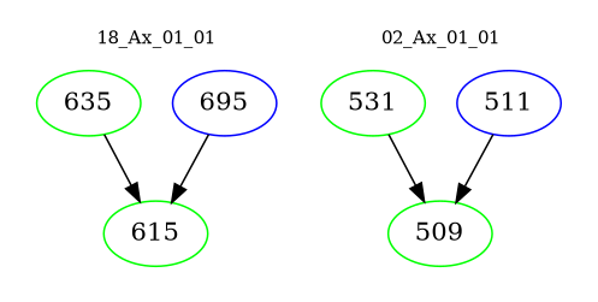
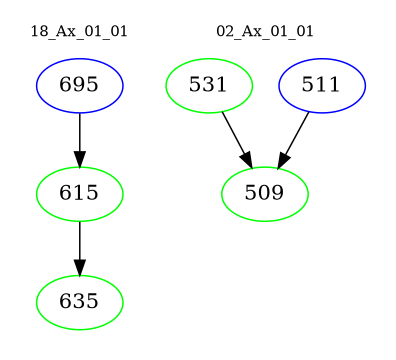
  digraph {
    node [color=green]
    edge [color=black]
    n1 [color=blue label=695]
    n2 [label=615]
    n3 [label=635]
    n4 [color=blue label=511]
    n5 [label=509]
    n6 [label=531]
    subgraph cluster_1 {
      color=white
      fontsize=10
      label="18_Ax_01_01"
      n1
      n2
      n3
    }
    subgraph cluster_2 {
      color=white
      fontsize=10
      label="02_Ax_01_01"
      n4
      n5
      n6
    }
    n1 -> n2
-   n3 -> n2
+   n2 -> n3
    n4 -> n5
    n6 -> n5
  }
